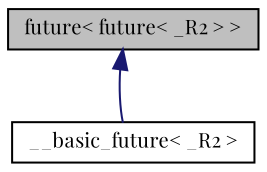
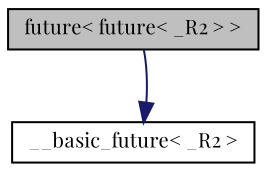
  digraph {
    fontname="Playfair Display"
    node [color=black fontname="Playfair Display" fontsize=10 shape=record style=filled]
    n1 [fillcolor=grey75 fontcolor=black height=0.2 label="future\< future\< _R2 \> \>" width=0.4]
    n2 [fillcolor=white height=0.2 label="__basic_future\< _R2 \>" width=0.4]
-   n1 -> n2 [color=midnightblue dir=back fontname="Playfair Display" fontsize=10 labelfontname=Helvetica labelfontsize=10 style=solid]
+   n2 -> n1 [color=midnightblue dir=back fontname="Playfair Display" fontsize=10 labelfontname=Helvetica labelfontsize=10 style=solid]
  }
